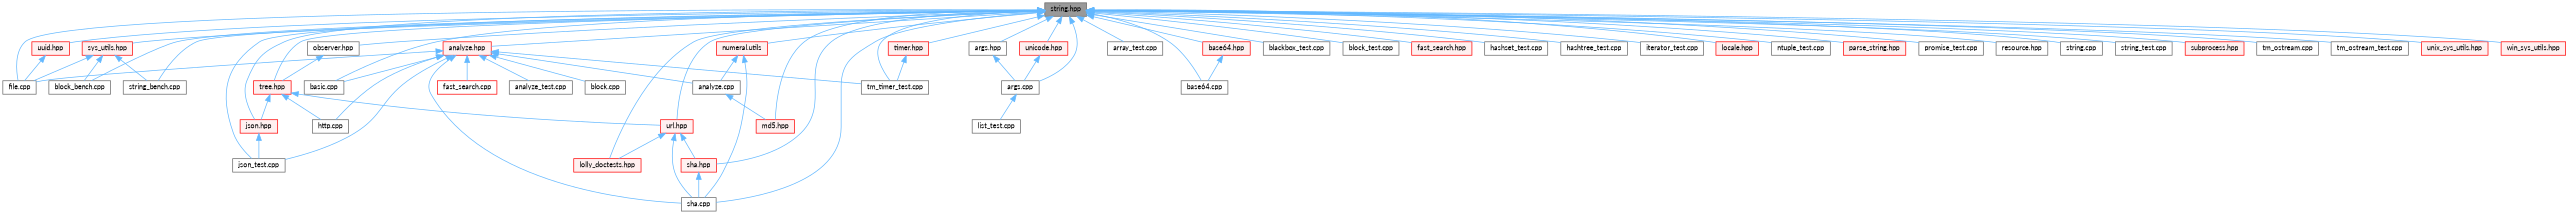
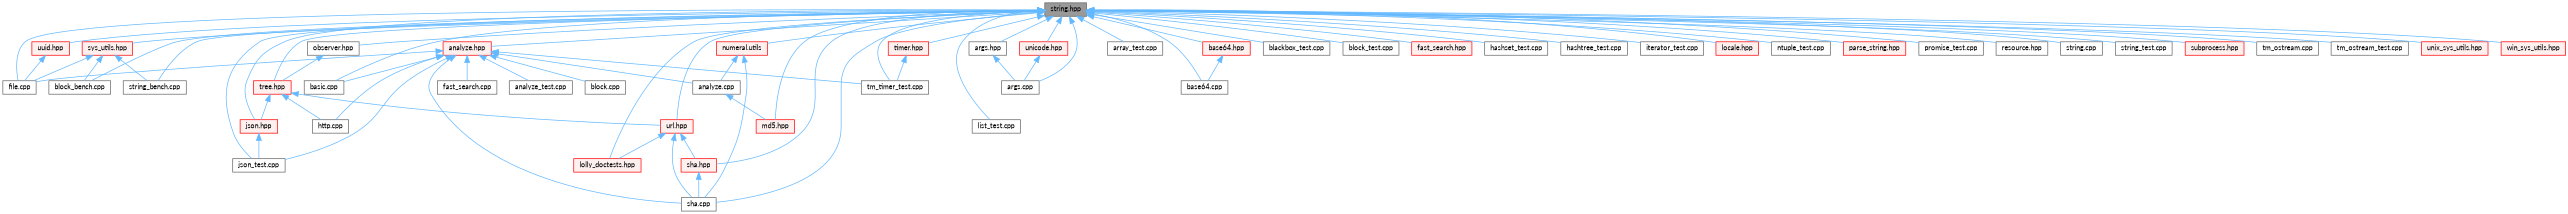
  digraph {
    fontname=Lato
    node [color=grey40 fillcolor=white fontname=Lato fontsize=10 shape=box style=filled]
    edge [color=steelblue1 dir=back fontname=Lato fontsize=10 labelfontname=Helvetica labelfontsize=10 style=solid]
    n1 [color=gray40 fillcolor=grey60 fontcolor=black height=0.2 label="string.hpp" width=0.4]
    n2 [color=red fillcolor="#FFF0F0" height=0.2 label="analyze.hpp" width=0.4]
    n3 [height=0.2 label="basic.cpp" width=0.4]
    n4 [height=0.2 label="file.cpp" width=0.4]
    n5 [height=0.2 label="json_test.cpp" width=0.4]
    n6 [height=0.2 label="sha.cpp" width=0.4]
    n7 [height=0.2 label="tm_timer_test.cpp" width=0.4]
    n8 [height=0.2 label="args.cpp" width=0.4]
    n9 [height=0.2 label="args.hpp" width=0.4]
    n10 [height=0.2 label="array_test.cpp" width=0.4]
    n11 [height=0.2 label="base64.cpp" width=0.4]
    n12 [color=red fillcolor="#FFF0F0" height=0.2 label="base64.hpp" width=0.4]
    n13 [height=0.2 label="blackbox_test.cpp" width=0.4]
    n14 [height=0.2 label="block_bench.cpp" width=0.4]
    n15 [height=0.2 label="block_test.cpp" width=0.4]
    n16 [color=red fillcolor="#FFF0F0" height=0.2 label="fast_search.hpp" width=0.4]
    n17 [height=0.2 label="hashset_test.cpp" width=0.4]
    n18 [height=0.2 label="hashtree_test.cpp" width=0.4]
    n19 [height=0.2 label="iterator_test.cpp" width=0.4]
    n20 [color=red fillcolor="#FFF0F0" height=0.2 label="json.hpp" width=0.4]
    n21 [height=0.2 label="list_test.cpp" width=0.4]
    n22 [color=red fillcolor="#FFF0F0" height=0.2 label="locale.hpp" width=0.4]
    n23 [color=red fillcolor="#FFF0F0" height=0.2 label="lolly_doctests.hpp" width=0.4]
    n24 [color=red fillcolor="#FFF0F0" height=0.2 label="md5.hpp" width=0.4]
    n25 [height=0.2 label="ntuple_test.cpp" width=0.4]
    n26 [color=red fillcolor="#FFF0F0" height=0.2 label="numeral.utils" width=0.4]
    n27 [height=0.2 label="observer.hpp" width=0.4]
    n28 [color=red fillcolor="#FFF0F0" height=0.2 label="tree.hpp" width=0.4]
    n29 [color=red fillcolor="#FFF0F0" height=0.2 label="url.hpp" width=0.4]
    n30 [color=red fillcolor="#FFF0F0" height=0.2 label="sha.hpp" width=0.4]
    n31 [color=red fillcolor="#FFF0F0" height=0.2 label="parse_string.hpp" width=0.4]
    n32 [height=0.2 label="promise_test.cpp" width=0.4]
    n33 [height=0.2 label="resource.hpp" width=0.4]
    n34 [height=0.2 label="string.cpp" width=0.4]
    n35 [height=0.2 label="string_bench.cpp" width=0.4]
    n36 [height=0.2 label="string_test.cpp" width=0.4]
    n37 [color=red fillcolor="#FFF0F0" height=0.2 label="subprocess.hpp" width=0.4]
    n38 [color=red fillcolor="#FFF0F0" height=0.2 label="sys_utils.hpp" width=0.4]
    n39 [color=red fillcolor="#FFF0F0" height=0.2 label="timer.hpp" width=0.4]
    n40 [height=0.2 label="tm_ostream.cpp" width=0.4]
    n41 [height=0.2 label="tm_ostream_test.cpp" width=0.4]
    n42 [color=red fillcolor="#FFF0F0" height=0.2 label="unicode.hpp" width=0.4]
    n43 [color=red fillcolor="#FFF0F0" height=0.2 label="unix_sys_utils.hpp" width=0.4]
    n44 [color=red fillcolor="#FFF0F0" height=0.2 label="uuid.hpp" width=0.4]
    n45 [color=red fillcolor="#FFF0F0" height=0.2 label="win_sys_utils.hpp" width=0.4]
    n46 [height=0.2 label="analyze.cpp" width=0.4]
    n47 [height=0.2 label="analyze_test.cpp" width=0.4]
    n48 [height=0.2 label="block.cpp" width=0.4]
-   n49 [color=red height=0.2 label="fast_search.cpp" width=0.4]
+   n49 [height=0.2 label="fast_search.cpp" width=0.4]
    n50 [height=0.2 label="http.cpp" width=0.4]
    n1 -> n2
    n1 -> n3
    n1 -> n4
    n1 -> n5
    n1 -> n6
    n1 -> n7
    n1 -> n8
    n1 -> n9
    n1 -> n10
    n1 -> n11
    n1 -> n12
    n1 -> n13
    n1 -> n14
    n1 -> n15
    n1 -> n16
    n1 -> n17
    n1 -> n18
    n1 -> n19
    n1 -> n20
-   n8 -> n21
+   n1 -> n21
    n1 -> n22
    n1 -> n23
    n1 -> n24
    n1 -> n25
    n1 -> n26
    n1 -> n27
    n1 -> n28
    n1 -> n29
    n1 -> n30
    n1 -> n31
    n1 -> n32
    n1 -> n33
    n1 -> n34
    n1 -> n35
    n1 -> n36
    n1 -> n37
    n1 -> n38
    n1 -> n39
    n1 -> n40
    n1 -> n41
    n1 -> n42
    n1 -> n43
    n1 -> n44
    n1 -> n45
    n2 -> n3
    n2 -> n4
    n2 -> n5
    n2 -> n6
    n2 -> n7
    n2 -> n46
    n2 -> n47
    n2 -> n48
    n2 -> n49
    n2 -> n50
    n9 -> n8
    n12 -> n11
    n20 -> n5
    n26 -> n6
    n26 -> n46
    n27 -> n28
    n28 -> n20
    n28 -> n29
    n28 -> n50
    n29 -> n6
    n29 -> n23
    n29 -> n30
    n30 -> n6
    n38 -> n4
    n38 -> n14
    n38 -> n35
    n39 -> n7
    n42 -> n8
    n44 -> n4
    n46 -> n24
  }
